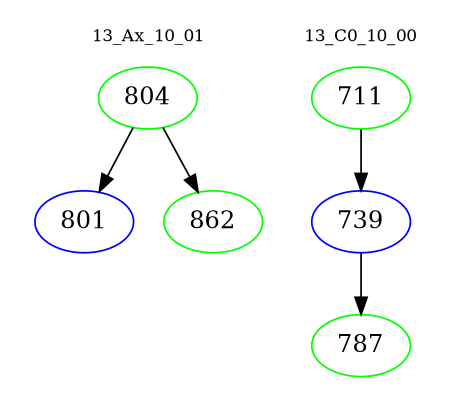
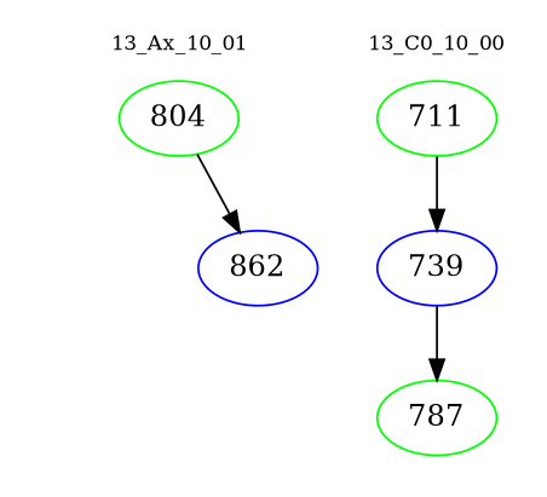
  digraph {
    node [color=green]
    edge [color=black]
    n1 [label=804]
-   n2 [color=blue label=801]
-   n3 [label=862]
+   n3 [color=blue label=862]
    n4 [label=711]
    n5 [color=blue label=739]
    n6 [label=787]
    subgraph cluster_1 {
      color=white
      fontsize=10
      label="13_Ax_10_01"
      n1
-     n2
      n3
    }
    subgraph cluster_2 {
      color=white
      fontsize=10
      label="13_C0_10_00"
      n4
      n5
      n6
    }
-   n1 -> n2
    n1 -> n3
    n4 -> n5
    n5 -> n6
  }
